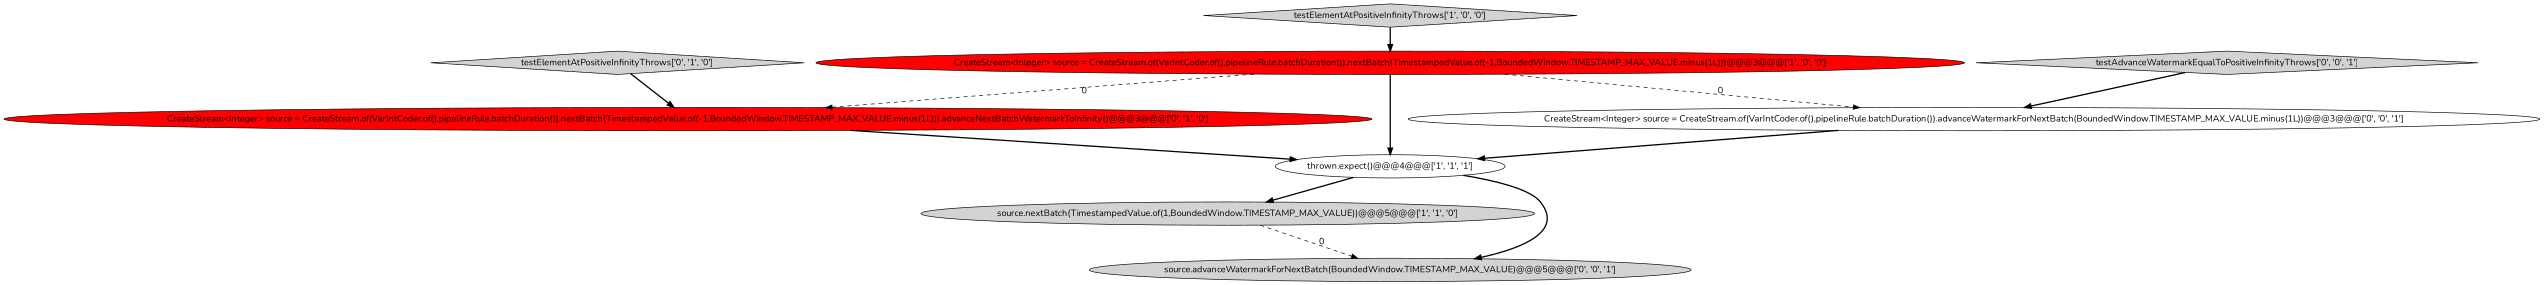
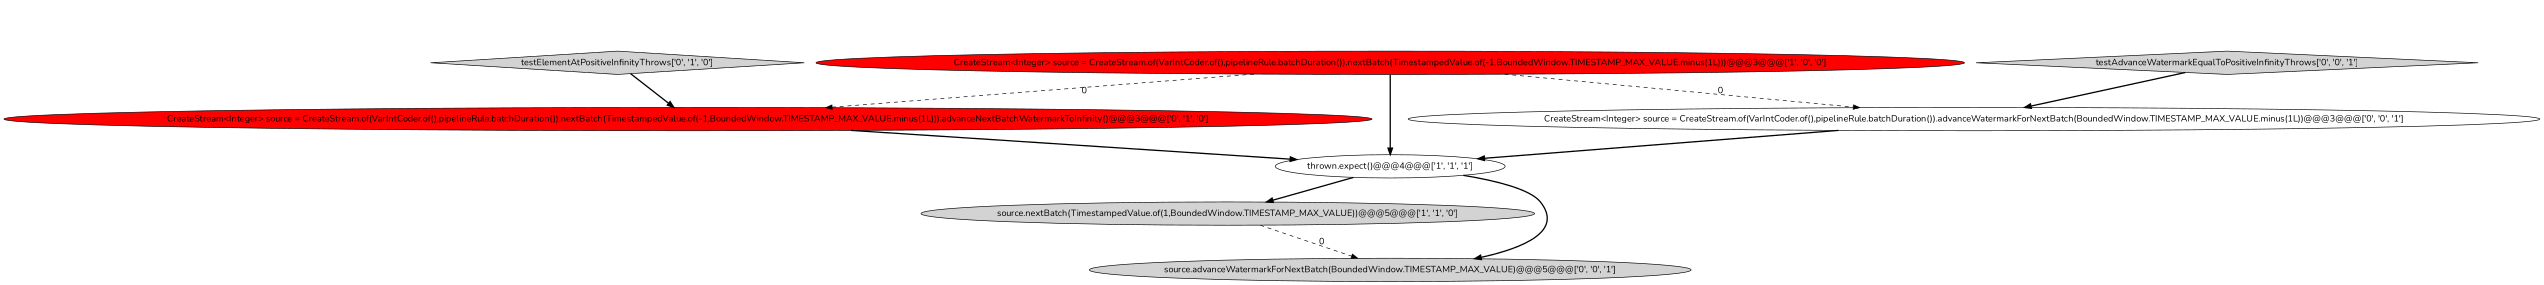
  digraph {
    fontname=Nunito
    node [fillcolor=lightgray shape=ellipse style=filled fontname=Nunito]
    edge [style=bold fontname=Nunito]
    n1 [fillcolor=white label="CreateStream<Integer> source = CreateStream.of(VarIntCoder.of(),pipelineRule.batchDuration()).advanceWatermarkForNextBatch(BoundedWindow.TIMESTAMP_MAX_VALUE.minus(1L))@@@3@@@['0', '0', '1']"]
    n2 [fillcolor=white label="thrown.expect()@@@4@@@['1', '1', '1']"]
    n3 [label="testAdvanceWatermarkEqualToPositiveInfinityThrows['0', '0', '1']" shape=diamond]
    n4 [label="source.nextBatch(TimestampedValue.of(1,BoundedWindow.TIMESTAMP_MAX_VALUE))@@@5@@@['1', '1', '0']"]
    n5 [label="source.advanceWatermarkForNextBatch(BoundedWindow.TIMESTAMP_MAX_VALUE)@@@5@@@['0', '0', '1']"]
    n6 [fillcolor=red label="CreateStream<Integer> source = CreateStream.of(VarIntCoder.of(),pipelineRule.batchDuration()).nextBatch(TimestampedValue.of(-1,BoundedWindow.TIMESTAMP_MAX_VALUE.minus(1L))).advanceNextBatchWatermarkToInfinity()@@@3@@@['0', '1', '0']"]
    n7 [fillcolor=red label="CreateStream<Integer> source = CreateStream.of(VarIntCoder.of(),pipelineRule.batchDuration()).nextBatch(TimestampedValue.of(-1,BoundedWindow.TIMESTAMP_MAX_VALUE.minus(1L)))@@@3@@@['1', '0', '0']"]
-   n8 [label="testElementAtPositiveInfinityThrows['1', '0', '0']" shape=diamond]
    n9 [label="testElementAtPositiveInfinityThrows['0', '1', '0']" shape=diamond]
    n1 -> n2
    n2 -> n4
    n2 -> n5
    n3 -> n1
    n4 -> n5 [label=0 style=dashed]
    n6 -> n2
    n7 -> n1 [label=0 style=dashed]
    n7 -> n2
    n7 -> n6 [label=0 style=dashed]
-   n8 -> n7
    n9 -> n6
  }
